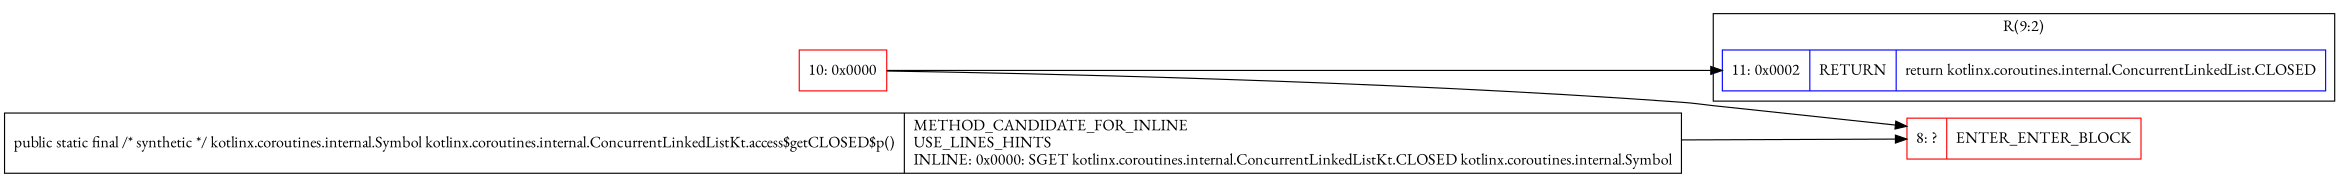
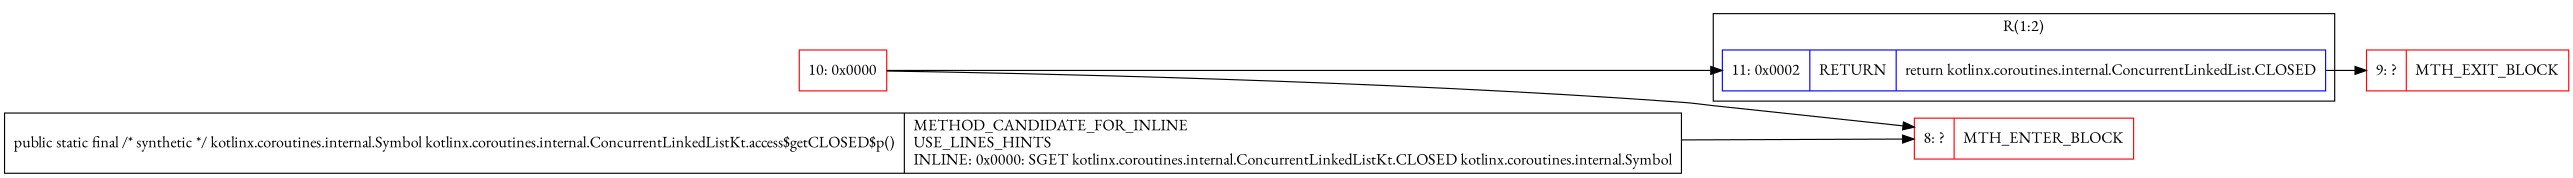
  digraph {
    fontname="EB Garamond"
    rankdir=LR
    node [color=red fontname="EB Garamond" shape=record]
    edge [fontname="EB Garamond"]
    n1 [color=blue label="{11\:\ 0x0002|RETURN\l|return kotlinx.coroutines.internal.ConcurrentLinkedList.CLOSED\l}"]
-   n3 [label="{8\:\ ?|ENTER_ENTER_BLOCK\l}"]
+   n2 [label="{9\:\ ?|MTH_EXIT_BLOCK\l}"]
+   n3 [label="{8\:\ ?|MTH_ENTER_BLOCK\l}"]
    n4 [label="{10\:\ 0x0000}"]
    n5 [label="{public static final \/* synthetic *\/ kotlinx.coroutines.internal.Symbol kotlinx.coroutines.internal.ConcurrentLinkedListKt.access$getCLOSED$p()  | METHOD_CANDIDATE_FOR_INLINE\lUSE_LINES_HINTS\lINLINE: 0x0000: SGET   kotlinx.coroutines.internal.ConcurrentLinkedListKt.CLOSED kotlinx.coroutines.internal.Symbol\l}" color=""]
    subgraph cluster_1 {
-     label="R(9:2)"
+     label="R(1:2)"
      n1
    }
+   n1 -> n2
    n4 -> n1
    n4 -> n3
    n5 -> n3
  }
